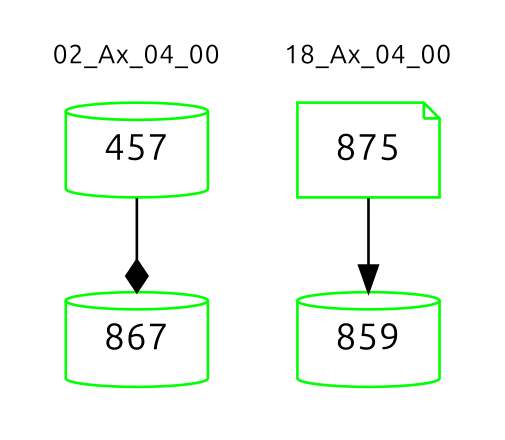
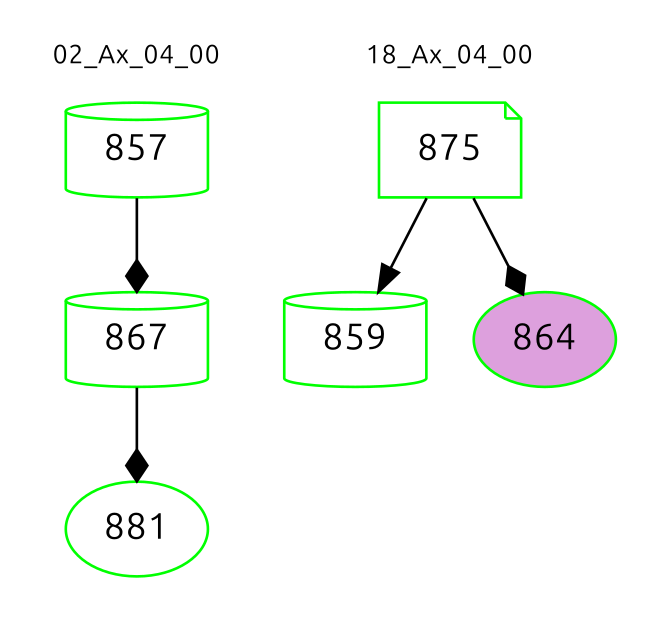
  digraph {
    fontname=Ubuntu
    node [color=green fillcolor=white fontname=Ubuntu shape=cylinder style=filled]
    edge [arrowhead=diamond color=black fontname=Ubuntu]
    n1 [label=867]
-   n2 [label=457]
+   n2 [label=857]
+   n3 [label=881 shape=ellipse]
    n4 [label=875 shape=note]
    n5 [label=859]
+   n6 [fillcolor=plum label=864 shape=ellipse]
    subgraph cluster_1 {
      color=white
      fontsize=10
      label="02_Ax_04_00"
      n1
      n2
+     n3
    }
    subgraph cluster_2 {
      color=white
      fontsize=10
      label="18_Ax_04_00"
      n4
      n5
+     n6
    }
+   n1 -> n3
    n2 -> n1
    n4 -> n5 [arrowhead=normal]
+   n4 -> n6
  }
